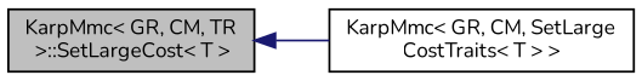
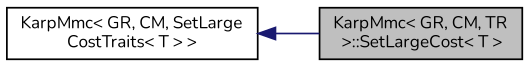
  digraph {
    rankdir=LR
    fontname=Nunito
    node [color=black fontname=Nunito fontsize=10 shape=record style=filled]
    n1 [fillcolor=grey75 fontcolor=black height=0.2 label="KarpMmc\< GR, CM, TR\l \>::SetLargeCost\< T \>" width=0.4]
    n2 [fillcolor=white height=0.2 label="KarpMmc\< GR, CM, SetLarge\lCostTraits\< T \> \>" width=0.4]
-   n1 -> n2 [color=midnightblue dir=back fontname=Nunito fontsize=10 labelfontname=FreeSans labelfontsize=10 style=solid]
+   n2 -> n1 [color=midnightblue dir=back fontname=Nunito fontsize=10 labelfontname=FreeSans labelfontsize=10 style=solid]
  }
